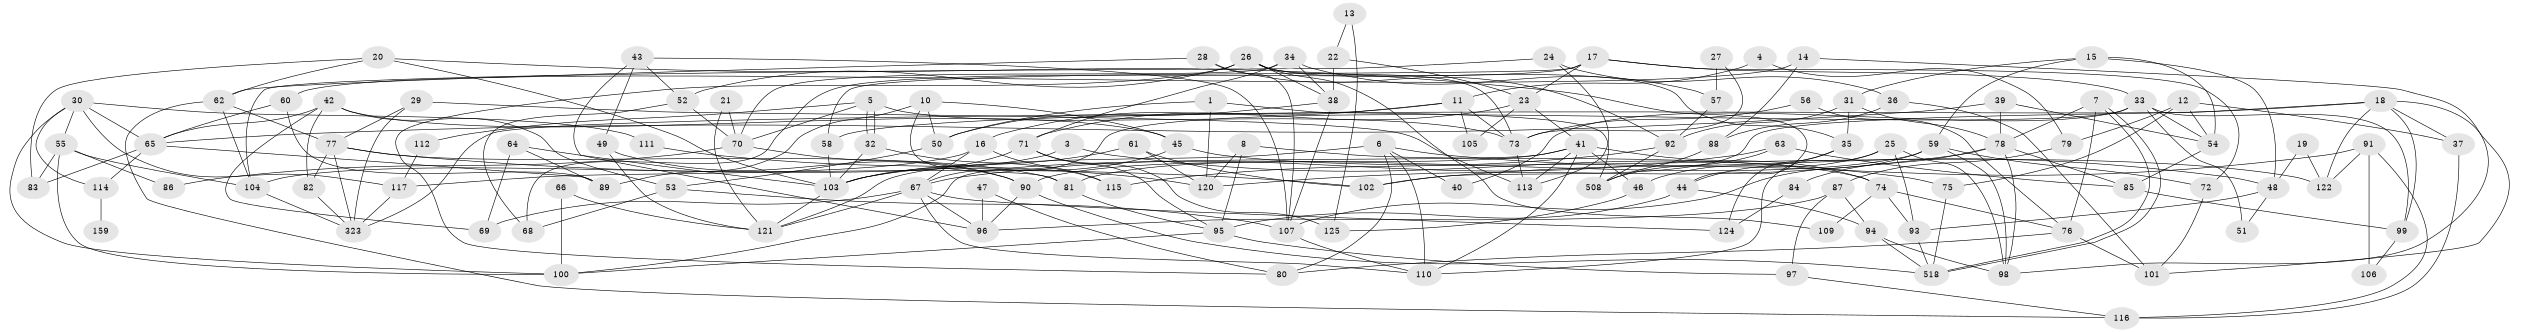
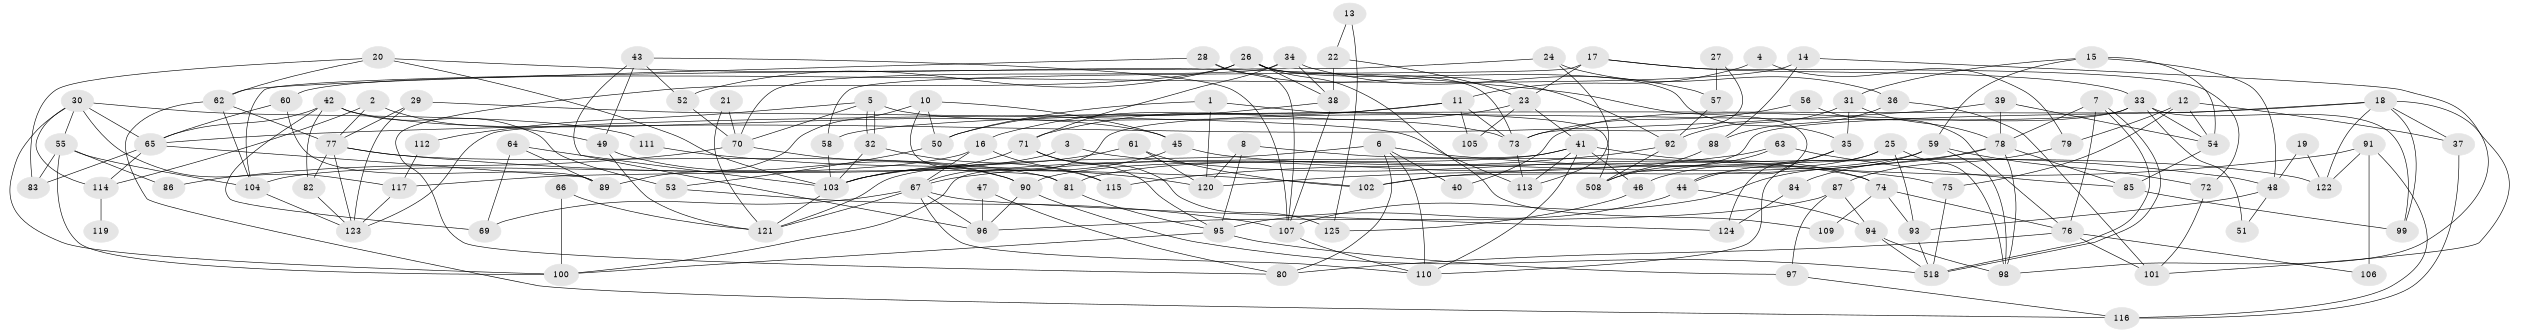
  graph {
    node [color=gray90 style=filled]
    1
    50
    n3 [label=508]
    120
    53
+   2
    49
    77
    114
    121
    90
    81
-   123 [label=323]
+   123
    102
    82
-   119 [label=159]
+   119
    3
    75
    104
    n20 [label=518]
    4
    11
    79
    73
    16
    105
    87
    5
    32
    70
    112
    115
    103
    86
    113
    117
    6
    40
    48
    80
    110
    93
    51
    7
    76
    78
    101
    106
    98
    85
    84
    8
    74
    95
    109
    100
    97
    17
    23
    33
    58
-   68
    72
    30
    55
    65
    111
    10
    45
    89
    122
    67
    12
    37
    54
    116
    13
    22
    125
    38
    14
    60
    88
    15
    31
    59
    35
    92
    107
    69
    124
    96
    41
    71
    99
    18
    19
    20
    44
    62
    83
    94
    21
    46
    24
    36
    25
    26
    52
    27
    57
    28
    29
    34
    39
    42
    43
    47
    56
    61
    63
    64
    66
    91
    1 -- 50
    1 -- n3
    1 -- 120
    50 -- 53
-   53 -- 68
    53 -- 107
+   2 -- 49
+   2 -- 77
+   2 -- 114
    49 -- 121
    49 -- 90
    77 -- 81
    77 -- 123
    77 -- 102
    77 -- 82
    114 -- 119
    90 -- n20
    90 -- 96
    81 -- 95
    82 -- 123
    3 -- 75
    3 -- 104
    75 -- n20
    104 -- 123
    4 -- 11
    4 -- 79
    11 -- 123
    11 -- 73
    11 -- 16
    11 -- 105
    79 -- 87
    73 -- 113
    16 -- 115
    16 -- 117
    16 -- 67
    87 -- 97
    87 -- 96
    87 -- 94
    5 -- 73
    5 -- 32
    5 -- 32
    5 -- 70
    5 -- 112
    32 -- 115
    32 -- 103
    70 -- 90
    70 -- 86
    112 -- 117
    103 -- 121
    117 -- 123
    6 -- 121
    6 -- 40
    6 -- 48
    6 -- 80
    6 -- 110
    48 -- 93
    48 -- 51
    93 -- n20
    7 -- n20
    7 -- n20
    7 -- 76
    7 -- 78
    76 -- 80
    76 -- 101
-   99 -- 106
+   76 -- 106
    78 -- 120
    78 -- 98
    78 -- 85
    78 -- 84
    85 -- 99
    84 -- 124
    8 -- 120
    8 -- 74
    8 -- 95
    74 -- 93
    74 -- 76
    74 -- 109
    95 -- 100
    95 -- 97
    97 -- 116
    17 -- 23
    17 -- 33
    17 -- 58
-   17 -- 68
    17 -- 72
    23 -- 105
    23 -- 41
    23 -- 71
    33 -- 40
    33 -- 51
    33 -- 67
    33 -- 54
    33 -- 99
    58 -- 103
    72 -- 101
    30 -- 114
    30 -- 117
    30 -- 100
    30 -- 55
    30 -- 65
    30 -- 111
    55 -- 104
    55 -- 86
    55 -- 100
    55 -- 83
    65 -- 114
    65 -- 89
    65 -- 83
    111 -- 120
    10 -- 50
    10 -- 81
    10 -- 45
    10 -- 89
    45 -- 103
    45 -- 122
    67 -- 121
    67 -- 110
    67 -- 69
    67 -- 124
    67 -- 96
    12 -- 75
    12 -- 79
    12 -- 37
    12 -- 54
    37 -- 116
    54 -- 85
    13 -- 22
    13 -- 125
    22 -- 23
    22 -- 38
    38 -- 50
    38 -- 107
    14 -- 98
    14 -- 60
    14 -- 88
    60 -- 65
    60 -- 89
    88 -- n3
    15 -- 48
    15 -- 54
    15 -- 31
    15 -- 59
    31 -- 78
    31 -- 35
    31 -- 92
    59 -- 81
    59 -- 98
    59 -- 72
    59 -- 107
    35 -- 124
    35 -- 44
    92 -- n3
    92 -- 115
    107 -- 110
    41 -- 90
    41 -- 113
    41 -- 110
    41 -- 74
    41 -- 100
    41 -- 46
    71 -- 103
    71 -- 95
    71 -- 125
    18 -- 102
    18 -- 101
    18 -- 58
    18 -- 122
    18 -- 37
    18 -- 99
    19 -- 48
    19 -- 122
    20 -- 103
    20 -- 44
    20 -- 62
    20 -- 83
    44 -- 95
    44 -- 94
    62 -- 77
    62 -- 104
    62 -- 116
    94 -- n20
    94 -- 98
    21 -- 121
    21 -- 70
    46 -- 125
    24 -- 104
    24 -- 113
    24 -- 36
    36 -- 101
    36 -- 88
    25 -- 110
    25 -- 93
    25 -- 98
    25 -- 46
    26 -- 73
    26 -- 80
    26 -- 109
    26 -- 38
    26 -- 35
    26 -- 52
    52 -- 70
-   52 -- 68
    27 -- 73
    27 -- 57
    57 -- 92
    28 -- 92
    28 -- 107
    28 -- 62
    29 -- 77
    29 -- 123
    29 -- 113
    34 -- 70
    34 -- 38
    34 -- 71
    34 -- 57
    39 -- 78
    39 -- 65
    39 -- 54
    42 -- 53
    42 -- 82
    42 -- 65
    42 -- 45
    42 -- 69
    43 -- 49
    43 -- 107
    43 -- 96
    43 -- 52
    47 -- 80
    47 -- 96
    56 -- 73
    56 -- 76
    61 -- 120
    61 -- 102
    61 -- 103
    63 -- n3
    63 -- 85
    63 -- 67
    64 -- 103
    64 -- 89
    64 -- 69
    66 -- 121
    66 -- 100
    91 -- 102
    91 -- 106
    91 -- 122
    91 -- 116
  }
